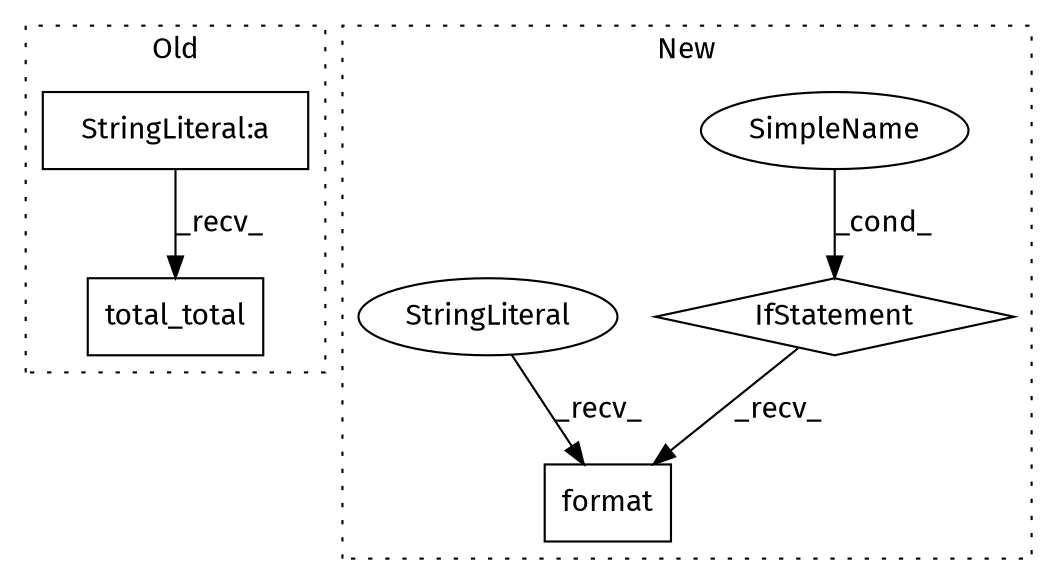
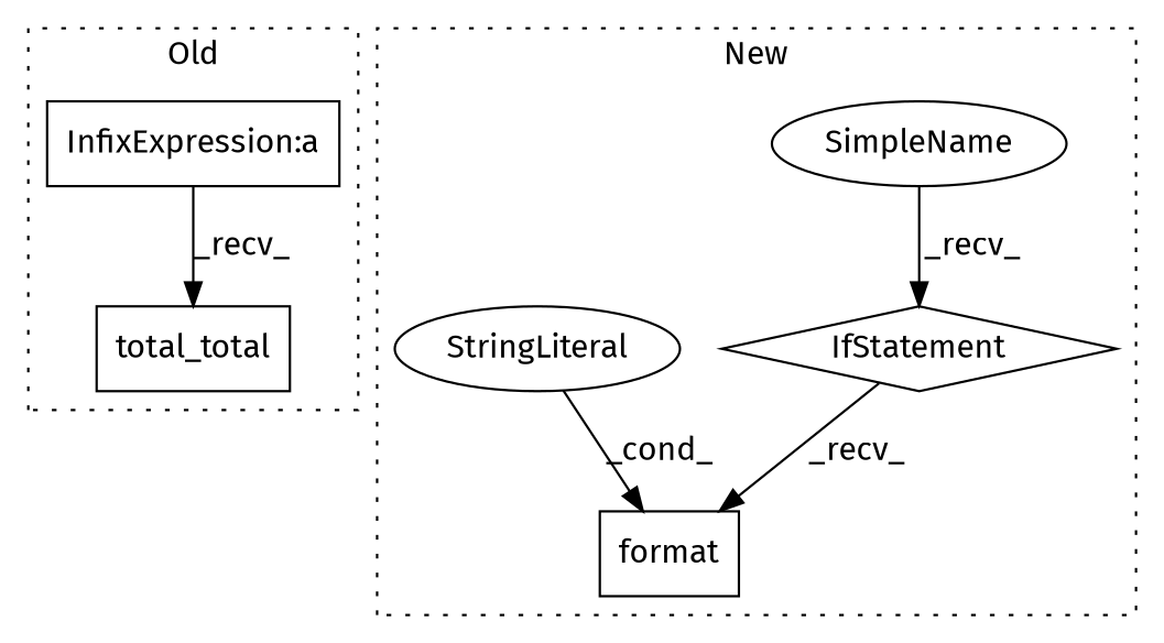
  digraph {
    fontname="Fira Sans"
    node [a=32 fontname="Fira Sans" shape=box]
    edge [fontname="Fira Sans"]
    n1 [l=15 label=total_total s=29387]
-   n2 [a=27 l=3 label="StringLiteral:a" s=29281]
+   n2 [a=27 l=3 label="InfixExpression:a" s=29281]
    n3 [l="7,1" label=format s="30289,30302"]
    n4 [a=25 l="4,2" label=IfStatement s="30005,30030" shape=diamond]
    n5 [a=42 label=SimpleName shape=ellipse]
    n6 [a=45 l=40 label=StringLiteral s=30248 shape=ellipse]
    subgraph cluster_1 {
      label=Old
      style=dotted
      n1
      n2
    }
    subgraph cluster_2 {
      label=New
      style=dotted
      n3
      n4
      n5
      n6
    }
    n2 -> n1 [label=_recv_]
    n4 -> n3 [label=_recv_]
-   n5 -> n4 [label=_cond_]
-   n6 -> n3 [label=_recv_]
+   n5 -> n4 [label=_recv_]
+   n6 -> n3 [label=_cond_]
  }
